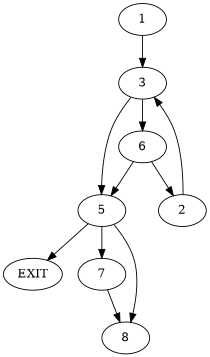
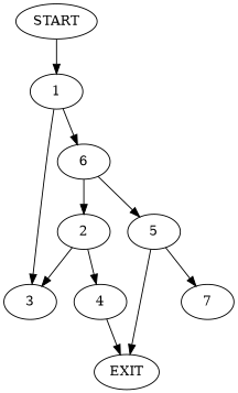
  digraph {
+   n1 [label=START]
    1
    3
    n4 [label=EXIT]
    2
+   4
    5
    6
    7
-   8
+   n1 -> 1
    1 -> 3
-   3 -> 5
-   3 -> 6
+   1 -> 6
    2 -> 3
+   2 -> 4
+   4 -> n4
    5 -> n4
    5 -> 7
-   5 -> 8
    6 -> 2
    6 -> 5
-   7 -> 8
  }
